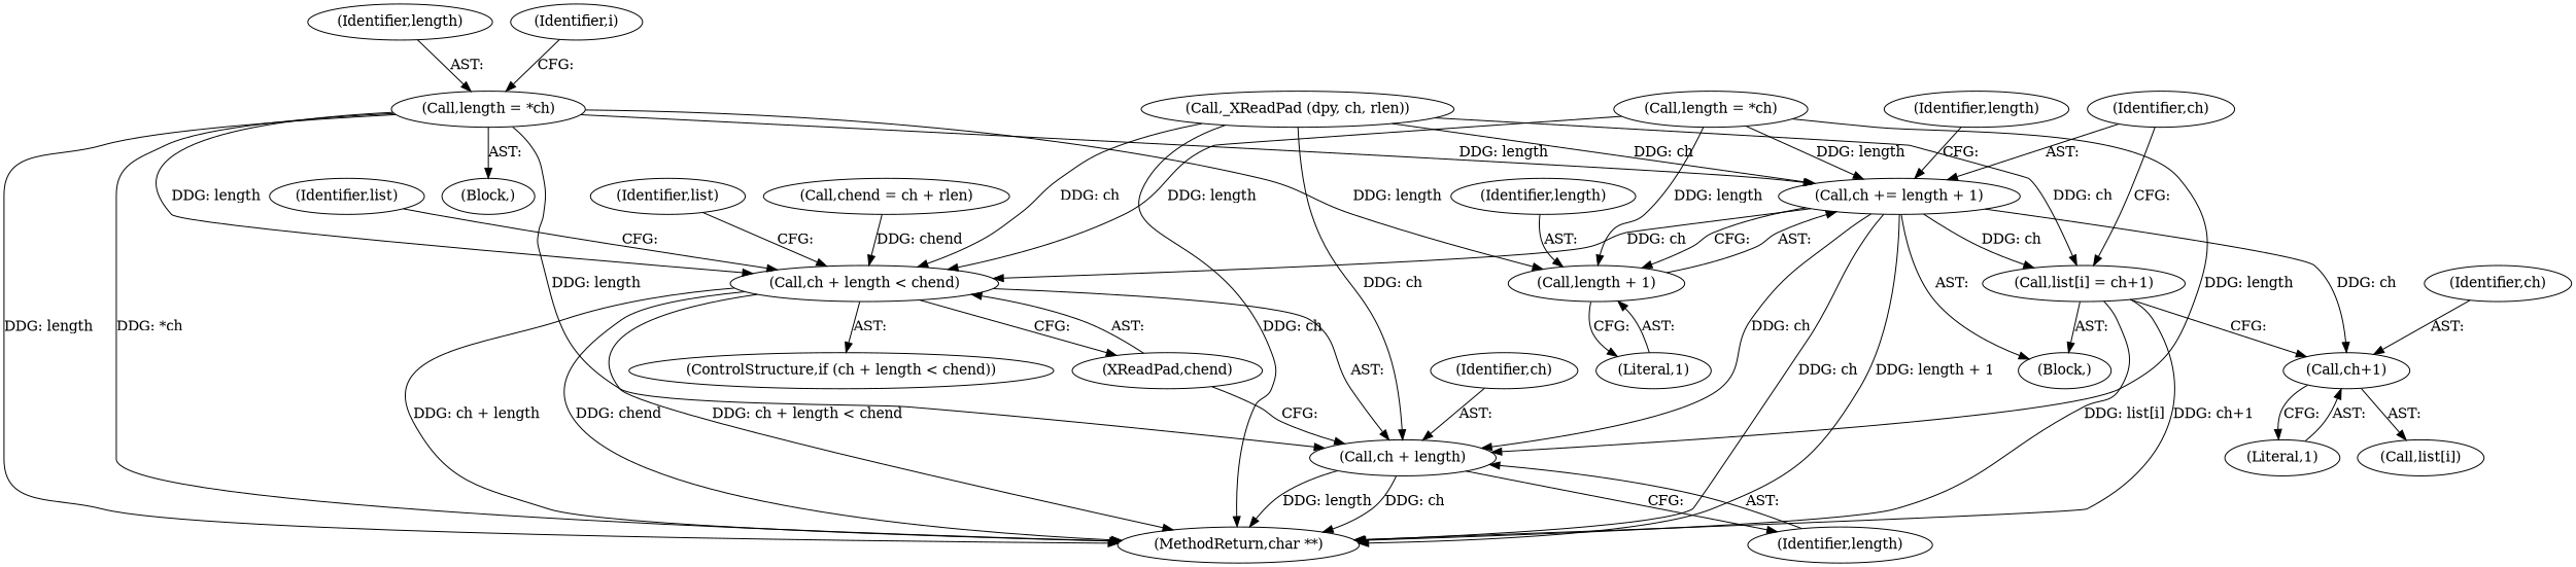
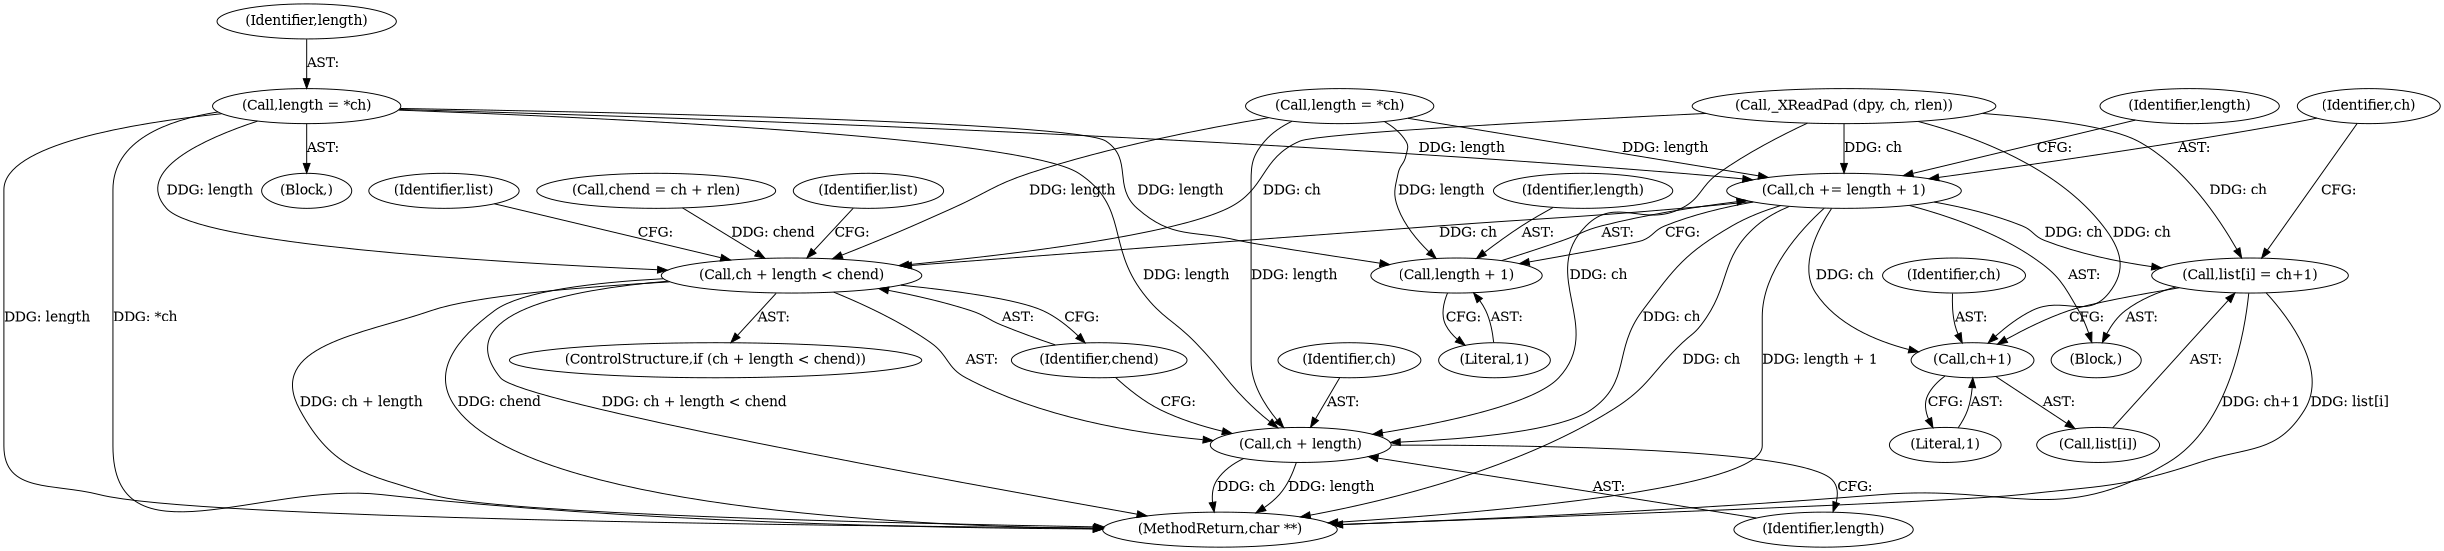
  digraph {
    n1 [label="(Call,length = *ch)"]
    n2 [label="(Call,ch + length < chend)"]
    n3 [label="(Call,ch + length)"]
    n4 [label="(Call,ch += length + 1)"]
    n5 [label="(Call,length + 1)"]
    n6 [label="(MethodReturn,char **)"]
    n7 [label="(Block,)"]
-   n8 [label="(XReadPad,chend)"]
+   n8 [label="(Identifier,chend)"]
    n9 [label="(ControlStructure,if (ch + length < chend))"]
    n10 [label="(Identifier,length)"]
    n11 [label="(Call,list[i] = ch+1)"]
    n12 [label="(Call,ch+1)"]
    n13 [label="(Block,)"]
    n14 [label="(Literal,1)"]
    n15 [label="(Literal,1)"]
    n16 [label="(Call,list[i])"]
    n17 [label="(Identifier,ch)"]
    n18 [label="(Call,chend = ch + rlen)"]
    n19 [label="(Identifier,ch)"]
    n20 [label="(Call,_XReadPad (dpy, ch, rlen))"]
    n21 [label="(Identifier,length)"]
    n22 [label="(Identifier,length)"]
    n23 [label="(Identifier,list)"]
    n24 [label="(Call,length = *ch)"]
    n25 [label="(Identifier,length)"]
    n26 [label="(Identifier,list)"]
-   n27 [label="(Identifier,i)"]
    n28 [label="(Identifier,ch)"]
    n1 -> n2 [label="DDG: length"]
    n1 -> n3 [label="DDG: length"]
    n1 -> n4 [label="DDG: length"]
    n1 -> n5 [label="DDG: length"]
    n1 -> n6 [label="DDG: length"]
    n1 -> n6 [label="DDG: *ch"]
    n1 -> n7 [label="AST: "]
    n2 -> n3 [label="AST: "]
    n2 -> n6 [label="DDG: ch + length < chend"]
    n2 -> n6 [label="DDG: ch + length"]
    n2 -> n6 [label="DDG: chend"]
    n2 -> n8 [label="CFG: "]
    n2 -> n9 [label="AST: "]
    n3 -> n6 [label="DDG: length"]
    n3 -> n6 [label="DDG: ch"]
    n3 -> n10 [label="CFG: "]
    n4 -> n2 [label="DDG: ch"]
    n4 -> n3 [label="DDG: ch"]
    n4 -> n5 [label="CFG: "]
    n4 -> n6 [label="DDG: ch"]
    n4 -> n6 [label="DDG: length + 1"]
    n4 -> n11 [label="DDG: ch"]
    n4 -> n12 [label="DDG: ch"]
    n4 -> n13 [label="AST: "]
    n5 -> n4 [label="AST: "]
    n5 -> n14 [label="CFG: "]
    n8 -> n2 [label="AST: "]
    n8 -> n3 [label="CFG: "]
    n10 -> n3 [label="AST: "]
    n11 -> n6 [label="DDG: ch+1"]
    n11 -> n6 [label="DDG: list[i]"]
    n11 -> n12 [label="CFG: "]
    n11 -> n13 [label="AST: "]
    n12 -> n15 [label="CFG: "]
    n12 -> n16 [label="AST: "]
    n14 -> n5 [label="AST: "]
    n15 -> n12 [label="AST: "]
+   n16 -> n11 [label="AST: "]
    n17 -> n3 [label="AST: "]
    n18 -> n2 [label="DDG: chend"]
    n19 -> n12 [label="AST: "]
    n20 -> n2 [label="DDG: ch"]
    n20 -> n3 [label="DDG: ch"]
    n20 -> n4 [label="DDG: ch"]
    n20 -> n11 [label="DDG: ch"]
-   n20 -> n6 [label="DDG: ch"]
+   n20 -> n12 [label="DDG: ch"]
    n21 -> n4 [label="CFG: "]
    n22 -> n1 [label="AST: "]
    n23 -> n2 [label="CFG: "]
    n24 -> n2 [label="DDG: length"]
    n24 -> n3 [label="DDG: length"]
    n24 -> n4 [label="DDG: length"]
    n24 -> n5 [label="DDG: length"]
    n25 -> n5 [label="AST: "]
    n26 -> n2 [label="CFG: "]
-   n27 -> n1 [label="CFG: "]
    n28 -> n4 [label="AST: "]
    n28 -> n11 [label="CFG: "]
  }
